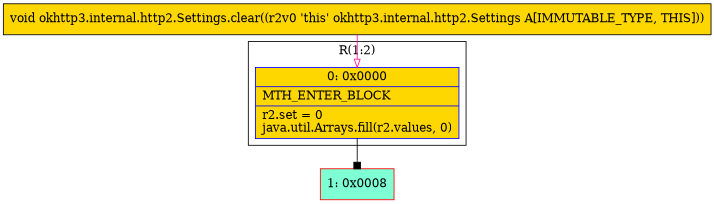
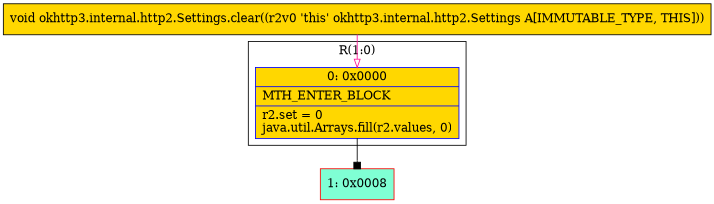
  digraph {
    node [shape=record style=filled fillcolor=gold]
    n1 [color=blue label="{0\:\ 0x0000|MTH_ENTER_BLOCK\l|r2.set = 0\ljava.util.Arrays.fill(r2.values, 0)\l}"]
    n2 [color=red label="{1\:\ 0x0008}" fillcolor=aquamarine]
    n3 [label="{void okhttp3.internal.http2.Settings.clear((r2v0 'this' okhttp3.internal.http2.Settings A[IMMUTABLE_TYPE, THIS])) }"]
    subgraph cluster_1 {
-     label="R(1:2)"
+     label="R(1:0)"
      n1
    }
    n1 -> n2 [color=black arrowhead=box]
    n3 -> n1 [color=deeppink arrowhead=onormal]
  }
